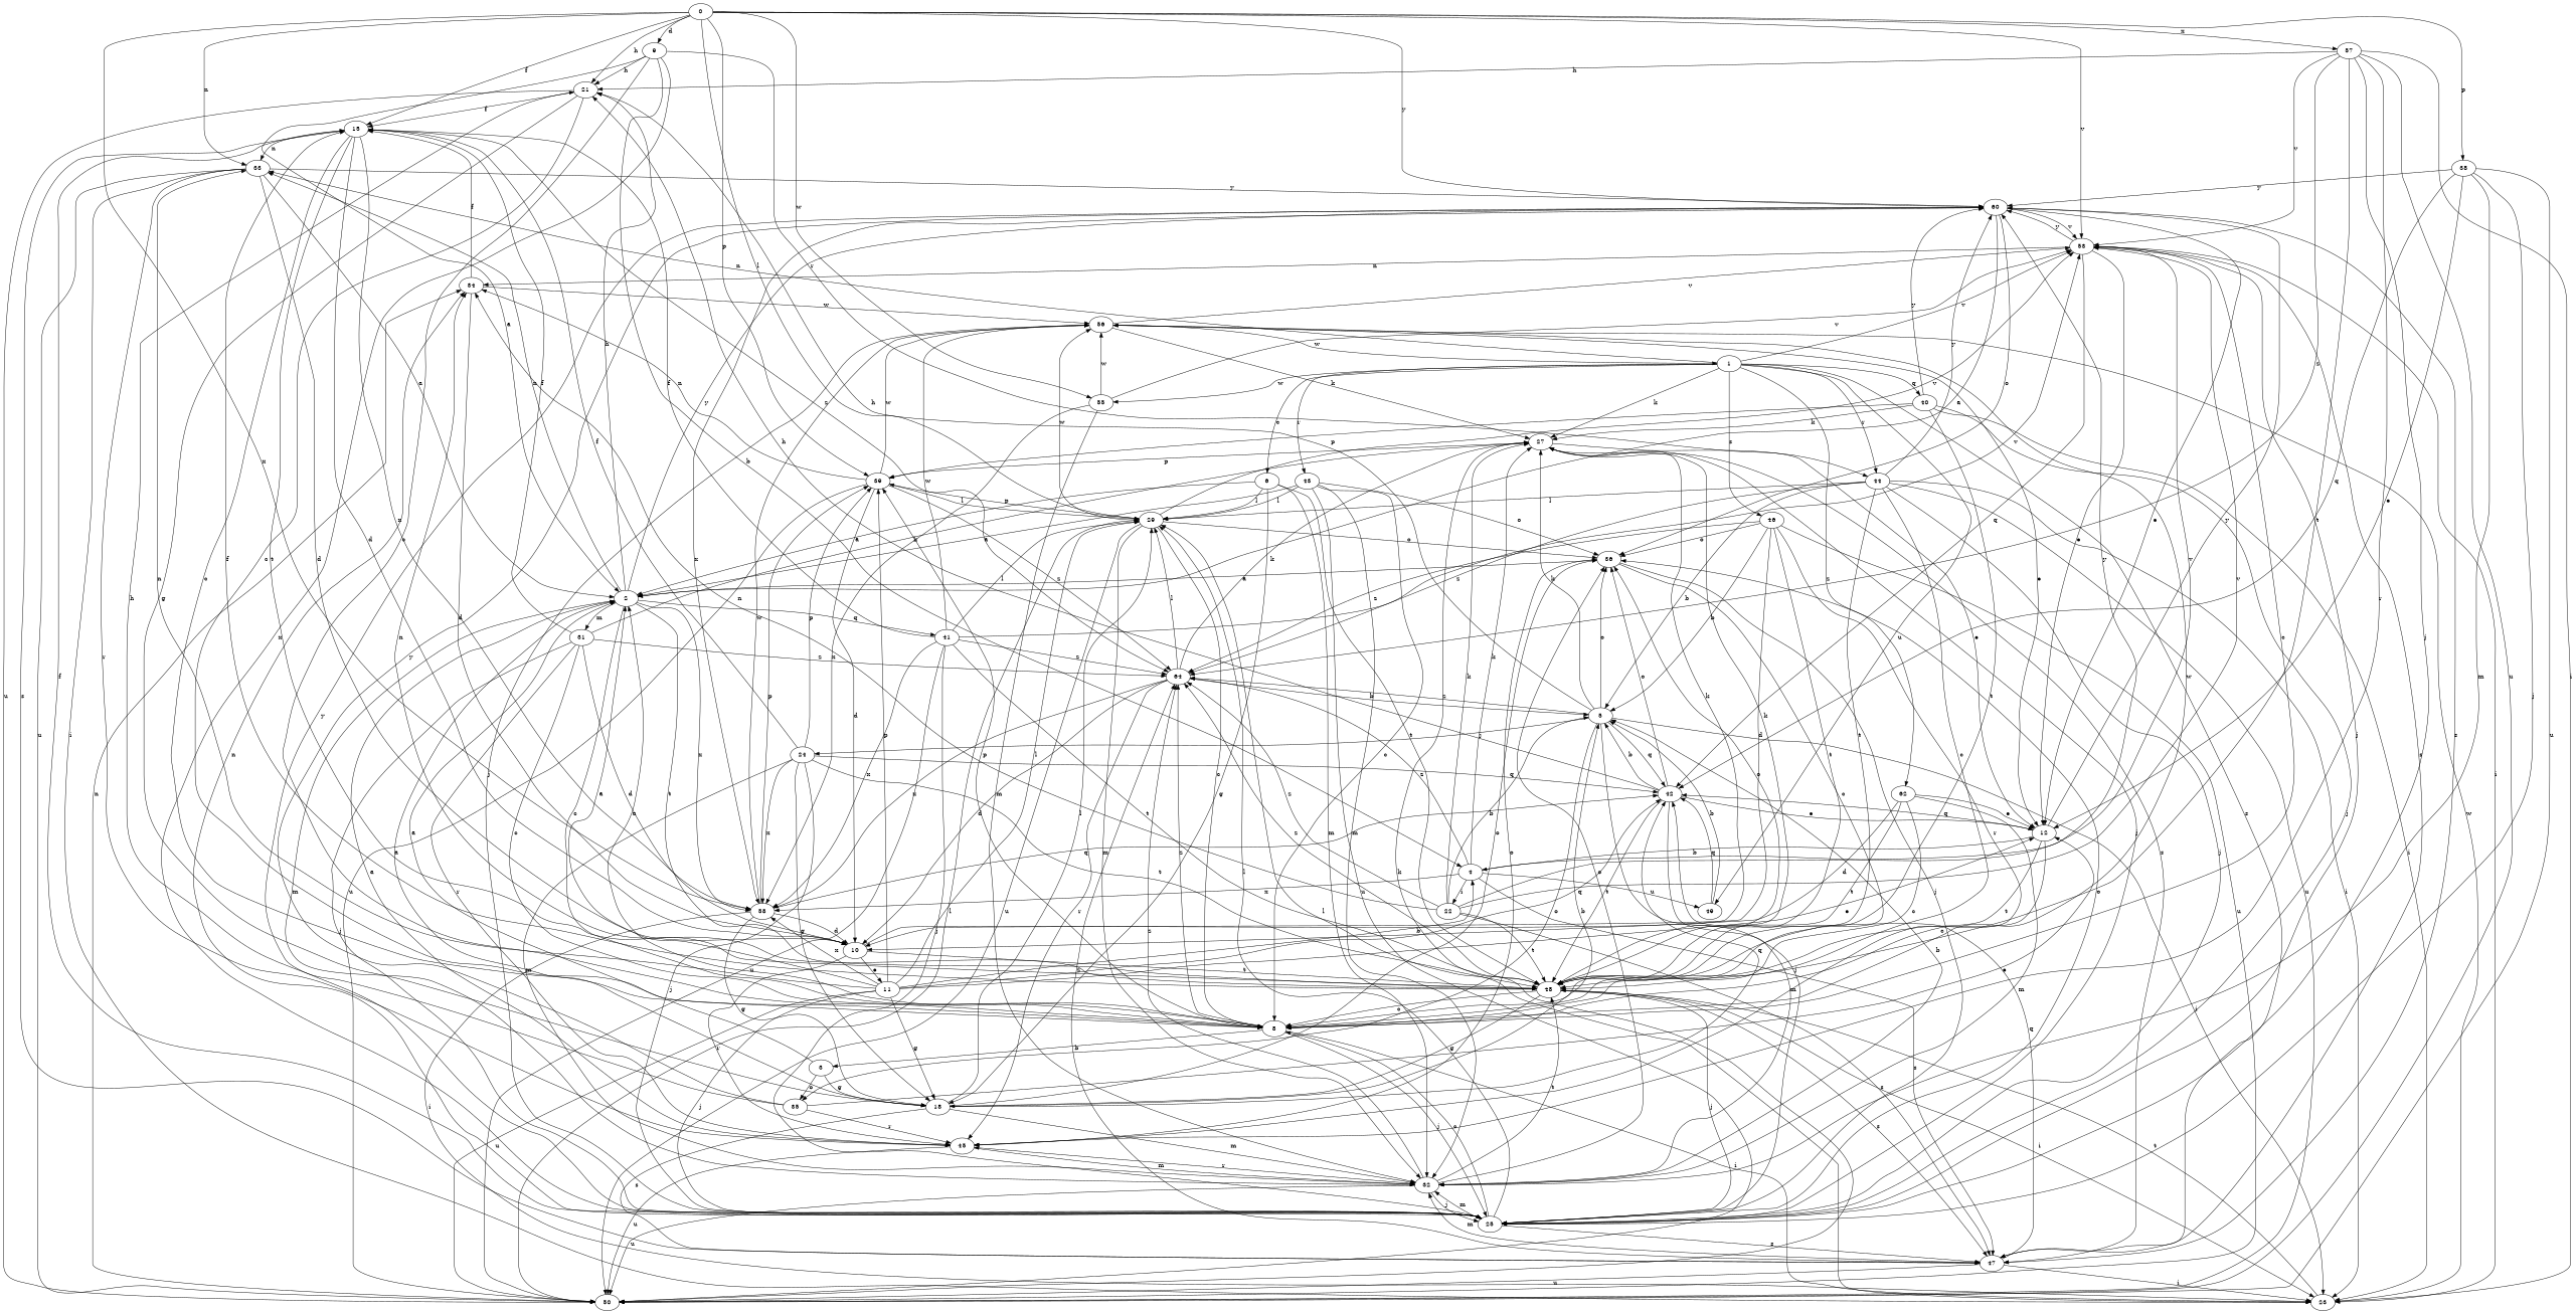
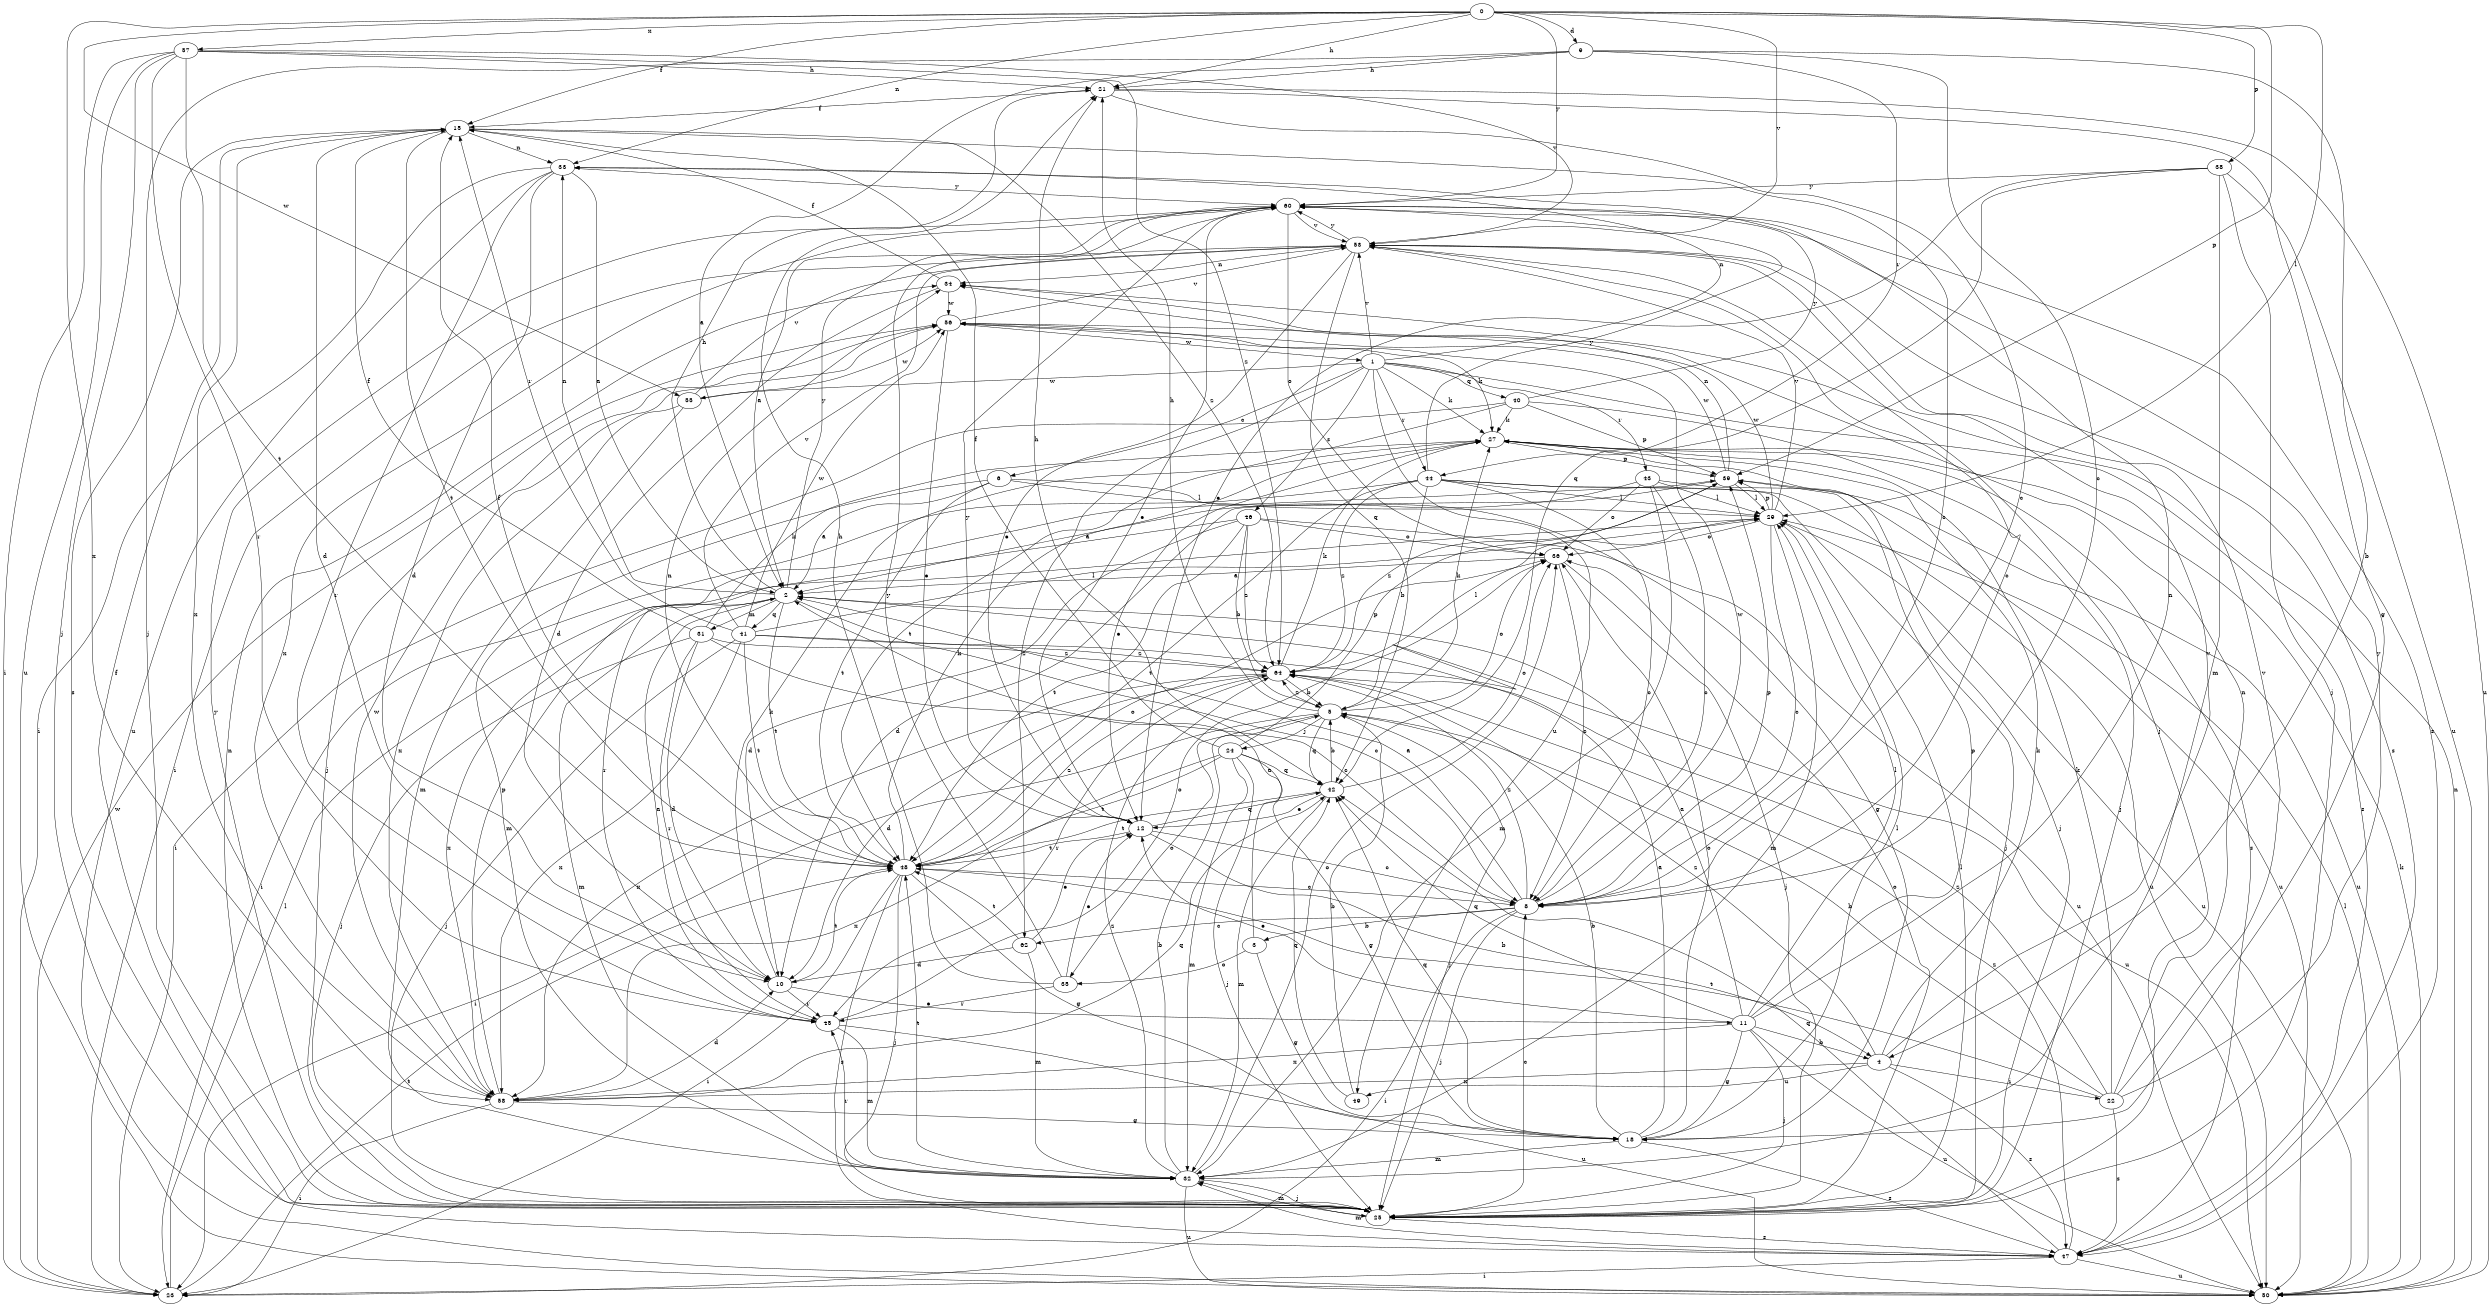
  strict digraph {
    0
    9
    15
    21
    29
    33
    38
    39
    53
    55
    57
    58
    60
    44
    2
    8
    4
    25
    47
    48
    64
    10
    18
    50
    56
    32
    36
    23
    45
    42
    12
    34
    1
    6
    27
    40
    43
    46
    49
    62
    5
    31
    41
    3
    35
    22
    24
    11
    0 -> 9 [label=d]
    0 -> 15 [label=f]
    0 -> 21 [label=h]
    0 -> 29 [label=l]
    0 -> 33 [label=n]
    0 -> 38 [label=p]
    0 -> 39 [label=p]
    0 -> 53 [label=v]
    0 -> 55 [label=w]
    0 -> 57 [label=x]
    0 -> 58 [label=x]
    0 -> 60 [label=y]
    9 -> 21 [label=h]
    9 -> 44 [label=r]
    9 -> 2 [label=a]
    9 -> 8 [label=c]
    9 -> 4 [label=b]
-   9 -> 25 [label=x]
+   9 -> 25 [label=j]
    15 -> 33 [label=n]
    15 -> 58 [label=x]
    15 -> 8 [label=c]
    15 -> 47 [label=s]
    15 -> 48 [label=t]
    15 -> 64 [label=z]
    15 -> 10 [label=d]
    21 -> 15 [label=f]
    21 -> 8 [label=c]
    21 -> 18 [label=g]
    21 -> 50 [label=u]
    29 -> 39 [label=p]
    29 -> 53 [label=v]
    29 -> 8 [label=c]
    29 -> 50 [label=u]
    29 -> 56 [label=w]
    29 -> 32 [label=m]
    29 -> 36 [label=o]
    33 -> 60 [label=y]
    33 -> 2 [label=a]
    33 -> 10 [label=d]
    33 -> 50 [label=u]
    33 -> 23 [label=i]
    33 -> 45 [label=r]
    38 -> 60 [label=y]
    38 -> 25 [label=j]
    38 -> 50 [label=u]
    38 -> 32 [label=m]
    38 -> 42 [label=q]
    38 -> 12 [label=e]
    39 -> 29 [label=l]
    39 -> 64 [label=z]
    39 -> 10 [label=d]
    39 -> 50 [label=u]
    39 -> 56 [label=w]
    39 -> 34 [label=n]
    53 -> 60 [label=y]
    53 -> 8 [label=c]
    53 -> 25 [label=j]
    53 -> 47 [label=s]
    53 -> 23 [label=i]
    53 -> 42 [label=q]
    53 -> 12 [label=e]
    53 -> 34 [label=n]
    55 -> 53 [label=v]
    55 -> 58 [label=x]
    55 -> 56 [label=w]
    55 -> 32 [label=m]
    57 -> 21 [label=h]
    57 -> 53 [label=v]
    57 -> 25 [label=j]
    57 -> 48 [label=t]
    57 -> 64 [label=z]
    57 -> 50 [label=u]
    57 -> 23 [label=i]
    57 -> 45 [label=r]
    58 -> 39 [label=p]
    58 -> 10 [label=d]
    58 -> 18 [label=g]
    58 -> 56 [label=w]
    58 -> 23 [label=i]
    58 -> 42 [label=q]
    60 -> 53 [label=v]
    60 -> 58 [label=x]
    60 -> 2 [label=a]
    60 -> 47 [label=s]
    60 -> 36 [label=o]
    60 -> 12 [label=e]
    44 -> 29 [label=l]
    44 -> 60 [label=y]
    44 -> 8 [label=c]
    44 -> 25 [label=j]
    44 -> 48 [label=t]
    44 -> 64 [label=z]
    44 -> 50 [label=u]
    44 -> 23 [label=i]
    44 -> 5 [label=b]
    2 -> 21 [label=h]
    2 -> 33 [label=n]
    2 -> 58 [label=x]
    2 -> 60 [label=y]
    2 -> 8 [label=c]
    2 -> 48 [label=t]
    2 -> 32 [label=m]
    2 -> 31 [label=m]
    2 -> 41 [label=q]
    8 -> 39 [label=p]
    8 -> 2 [label=a]
    8 -> 25 [label=j]
    8 -> 64 [label=z]
    8 -> 56 [label=w]
    8 -> 23 [label=i]
    8 -> 3 [label=b]
    4 -> 53 [label=v]
    4 -> 58 [label=x]
    4 -> 47 [label=s]
    4 -> 64 [label=z]
    4 -> 27 [label=k]
    4 -> 49 [label=u]
    4 -> 22 [label=i]
    25 -> 15 [label=f]
    25 -> 29 [label=l]
    25 -> 60 [label=y]
    25 -> 8 [label=c]
    25 -> 47 [label=s]
    25 -> 32 [label=m]
    25 -> 36 [label=o]
    25 -> 34 [label=n]
    47 -> 64 [label=z]
    47 -> 50 [label=u]
    47 -> 32 [label=m]
    47 -> 23 [label=i]
    47 -> 42 [label=q]
    48 -> 15 [label=f]
    48 -> 8 [label=c]
    48 -> 25 [label=j]
    48 -> 47 [label=s]
    48 -> 64 [label=z]
    48 -> 18 [label=g]
    48 -> 36 [label=o]
    48 -> 23 [label=i]
    48 -> 34 [label=n]
    48 -> 27 [label=k]
    64 -> 29 [label=l]
    64 -> 58 [label=x]
    64 -> 10 [label=d]
    64 -> 45 [label=r]
    64 -> 27 [label=k]
    64 -> 5 [label=b]
    10 -> 48 [label=t]
    10 -> 45 [label=r]
    10 -> 27 [label=k]
    10 -> 11 [label=e]
    18 -> 29 [label=l]
    18 -> 2 [label=a]
    18 -> 47 [label=s]
    18 -> 32 [label=m]
    18 -> 36 [label=o]
    18 -> 42 [label=q]
    18 -> 5 [label=b]
    50 -> 29 [label=l]
    50 -> 34 [label=n]
    50 -> 27 [label=k]
    56 -> 53 [label=v]
    56 -> 25 [label=j]
    56 -> 12 [label=e]
    56 -> 1 [label=w]
    56 -> 27 [label=k]
    32 -> 25 [label=j]
    32 -> 48 [label=t]
    32 -> 64 [label=z]
    32 -> 50 [label=u]
    32 -> 36 [label=o]
    32 -> 45 [label=r]
    32 -> 5 [label=b]
    36 -> 2 [label=a]
    36 -> 8 [label=c]
    36 -> 25 [label=j]
    23 -> 29 [label=l]
    23 -> 48 [label=t]
    23 -> 56 [label=w]
    45 -> 2 [label=a]
    45 -> 50 [label=u]
    45 -> 32 [label=m]
    45 -> 36 [label=o]
    42 -> 21 [label=h]
    42 -> 48 [label=t]
    42 -> 32 [label=m]
    42 -> 36 [label=o]
    42 -> 12 [label=e]
    42 -> 5 [label=b]
    12 -> 60 [label=y]
    12 -> 8 [label=c]
    12 -> 4 [label=b]
    12 -> 48 [label=t]
    12 -> 42 [label=q]
    34 -> 15 [label=f]
    34 -> 10 [label=d]
    34 -> 56 [label=w]
    1 -> 33 [label=n]
    1 -> 53 [label=v]
    1 -> 55 [label=w]
    1 -> 44 [label=r]
    1 -> 47 [label=s]
    1 -> 6 [label=c]
    1 -> 27 [label=k]
    1 -> 40 [label=q]
    1 -> 43 [label=r]
    1 -> 46 [label=s]
    1 -> 49 [label=u]
    1 -> 62 [label=z]
    6 -> 29 [label=l]
    6 -> 2 [label=a]
    6 -> 48 [label=t]
    6 -> 18 [label=g]
    6 -> 32 [label=m]
    27 -> 39 [label=p]
    27 -> 25 [label=j]
    27 -> 47 [label=s]
    27 -> 12 [label=e]
    40 -> 39 [label=p]
    40 -> 60 [label=y]
    40 -> 25 [label=j]
    40 -> 48 [label=t]
    40 -> 23 [label=i]
    40 -> 27 [label=k]
    43 -> 29 [label=l]
    43 -> 2 [label=a]
    43 -> 8 [label=c]
    43 -> 50 [label=u]
    43 -> 32 [label=m]
    43 -> 36 [label=o]
    46 -> 48 [label=t]
    46 -> 64 [label=z]
    46 -> 10 [label=d]
    46 -> 50 [label=u]
    46 -> 36 [label=o]
    46 -> 45 [label=r]
    46 -> 5 [label=b]
    49 -> 42 [label=q]
    49 -> 5 [label=b]
-   62 -> 8 [label=c]
+   8 -> 62 [label=c]
    62 -> 48 [label=t]
    62 -> 10 [label=d]
    62 -> 32 [label=m]
    62 -> 12 [label=e]
    5 -> 21 [label=h]
    5 -> 25 [label=j]
    5 -> 64 [label=z]
    5 -> 36 [label=o]
    5 -> 23 [label=i]
    5 -> 42 [label=q]
    5 -> 27 [label=k]
    5 -> 35 [label=o]
    5 -> 24 [label=j]
    31 -> 15 [label=f]
    31 -> 8 [label=c]
    31 -> 25 [label=j]
    31 -> 64 [label=z]
    31 -> 10 [label=d]
    31 -> 45 [label=r]
    31 -> 27 [label=k]
-   41 -> 15 [label=f]
+   41 -> 15 [label=r]
    41 -> 29 [label=l]
    41 -> 53 [label=v]
    41 -> 58 [label=x]
    41 -> 25 [label=j]
    41 -> 48 [label=t]
    41 -> 64 [label=z]
    41 -> 50 [label=u]
    41 -> 56 [label=w]
    3 -> 2 [label=a]
    3 -> 18 [label=g]
    3 -> 35 [label=o]
    35 -> 21 [label=h]
    35 -> 60 [label=y]
    35 -> 45 [label=r]
    35 -> 12 [label=e]
    22 -> 53 [label=v]
    22 -> 60 [label=y]
    22 -> 47 [label=s]
    22 -> 48 [label=t]
    22 -> 64 [label=z]
    22 -> 34 [label=n]
    22 -> 27 [label=k]
    22 -> 5 [label=b]
    24 -> 15 [label=f]
    24 -> 39 [label=p]
    24 -> 58 [label=x]
    24 -> 25 [label=j]
    24 -> 48 [label=t]
    24 -> 18 [label=g]
    24 -> 32 [label=m]
    24 -> 42 [label=q]
    11 -> 29 [label=l]
    11 -> 33 [label=n]
    11 -> 39 [label=p]
    11 -> 58 [label=x]
    11 -> 2 [label=a]
    11 -> 4 [label=b]
    11 -> 25 [label=j]
    11 -> 18 [label=g]
    11 -> 50 [label=u]
    11 -> 42 [label=q]
    11 -> 12 [label=e]
  }
